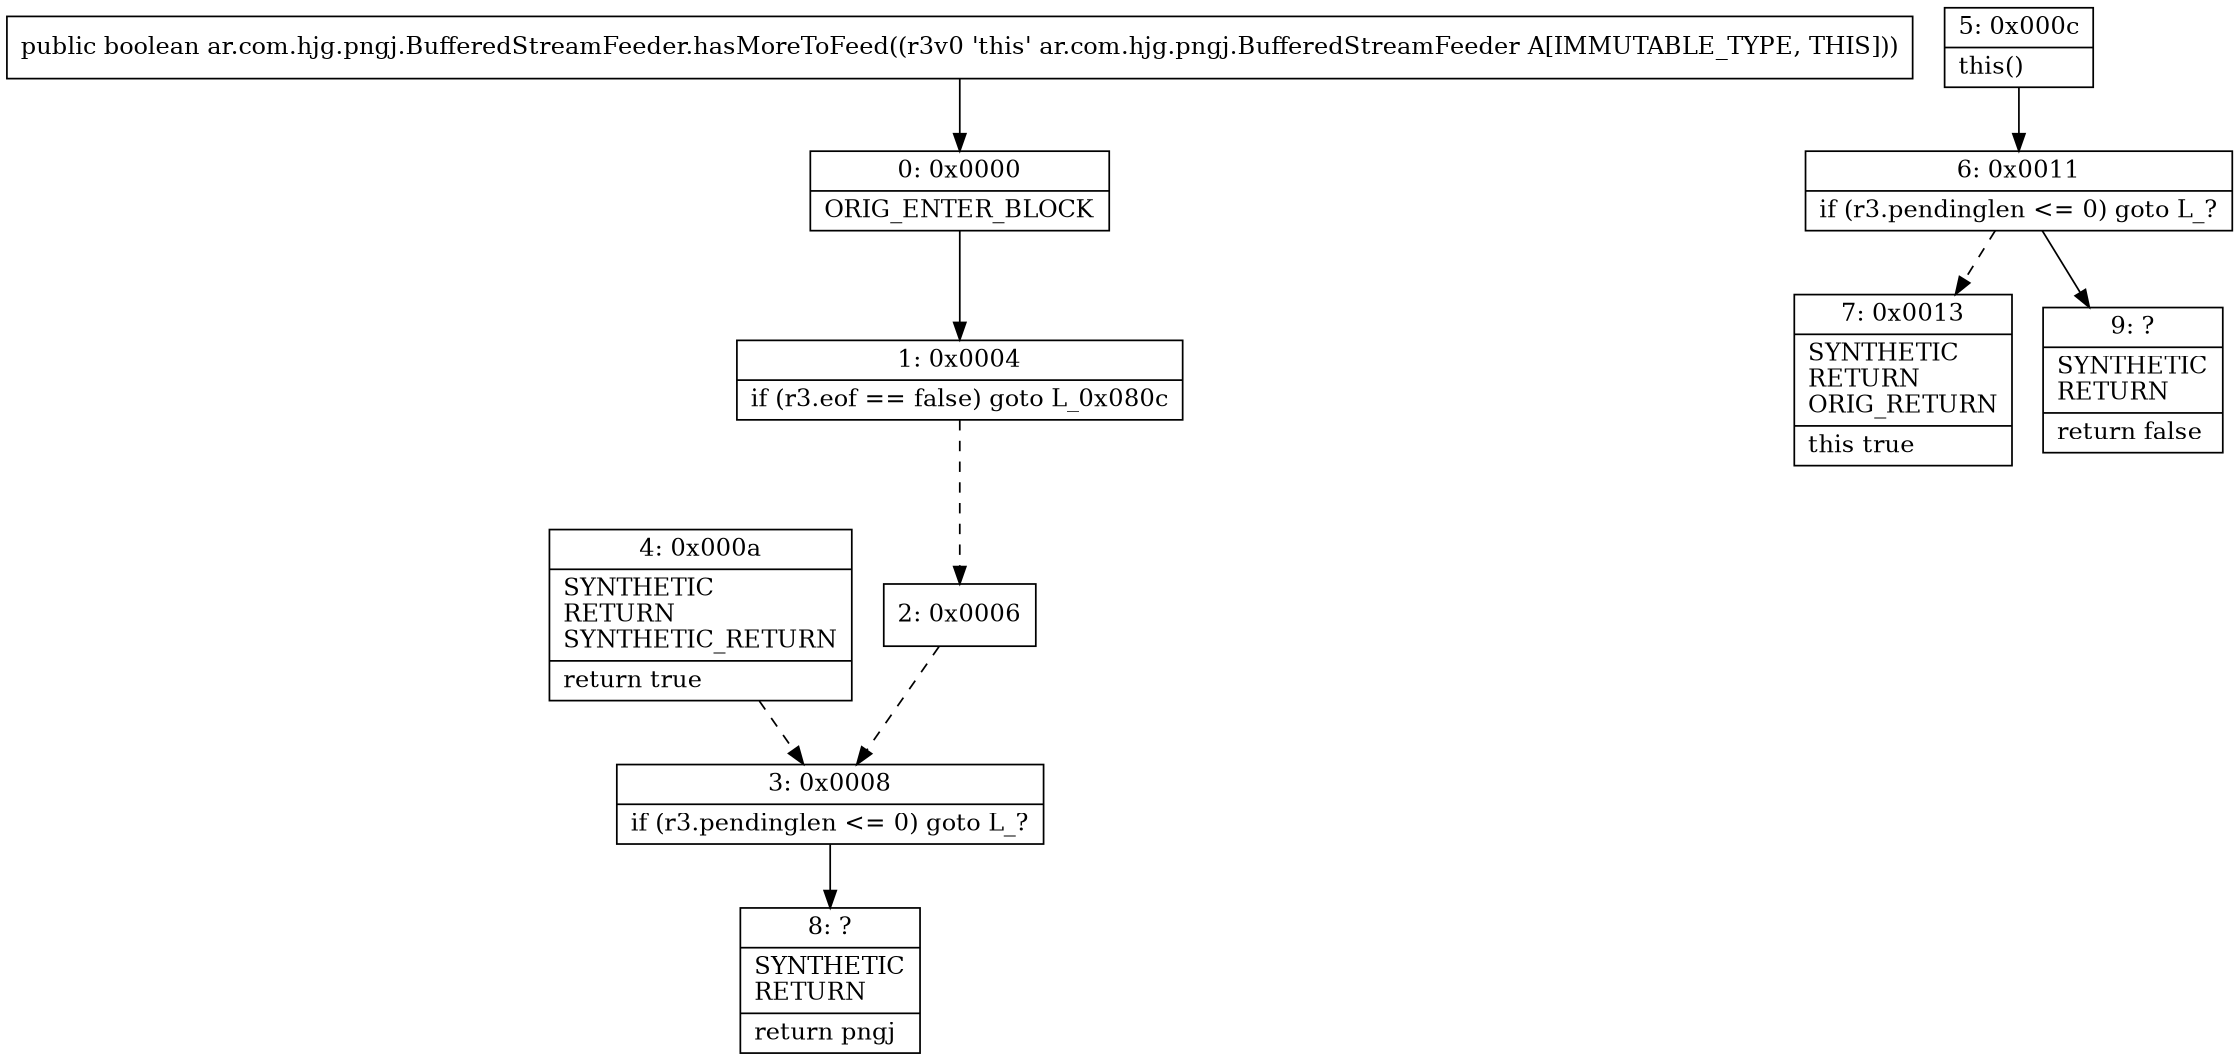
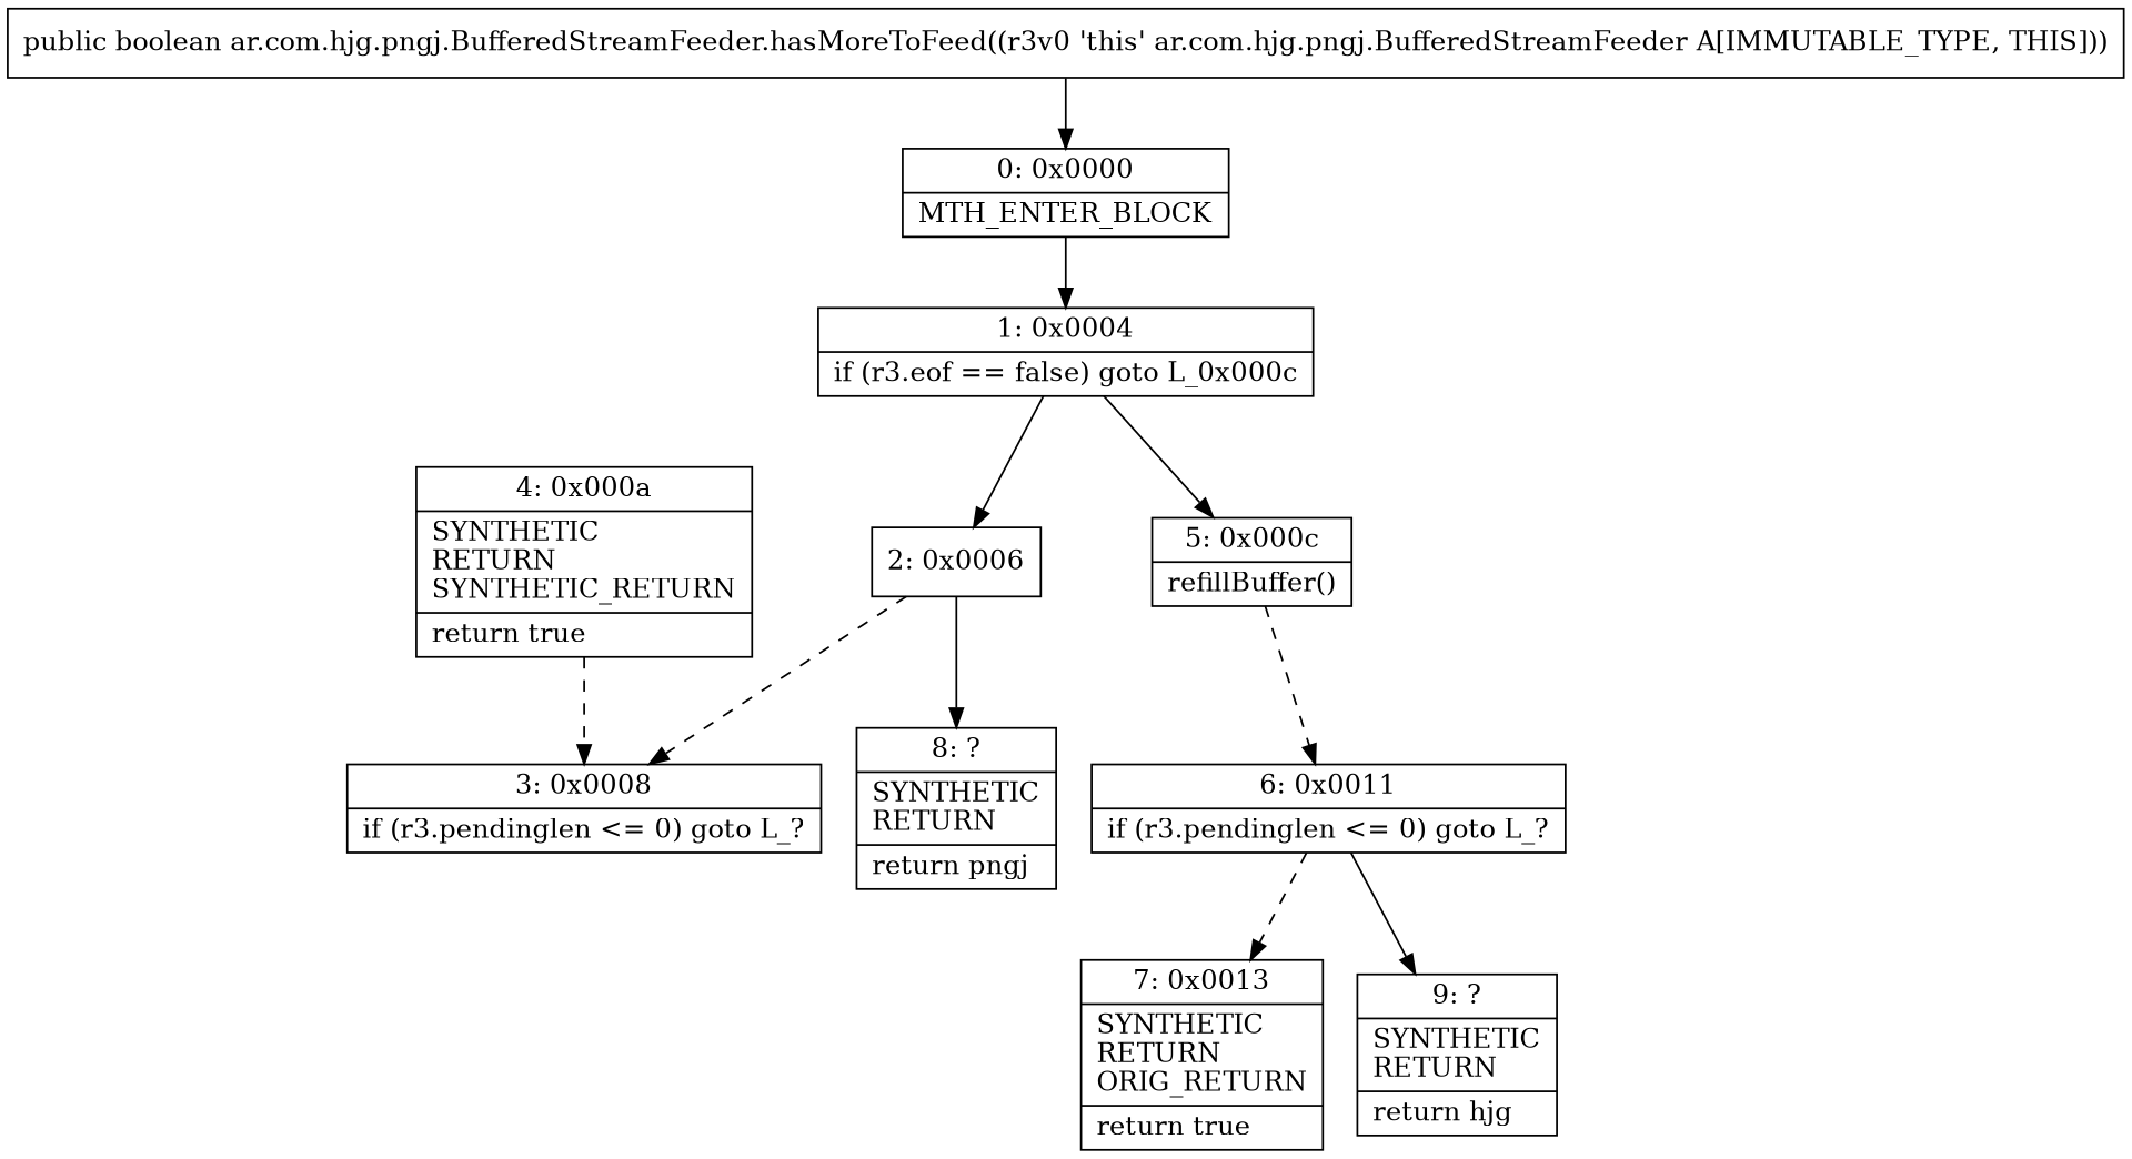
  digraph {
    node [shape=record]
-   n1 [label="{0\:\ 0x0000|ORIG_ENTER_BLOCK\l}"]
-   n2 [label="{1\:\ 0x0004|if (r3.eof == false) goto L_0x080c\l}"]
+   n1 [label="{0\:\ 0x0000|MTH_ENTER_BLOCK\l}"]
+   n2 [label="{1\:\ 0x0004|if (r3.eof == false) goto L_0x000c\l}"]
    n3 [label="{2\:\ 0x0006}"]
-   n4 [label="{5\:\ 0x000c|this()\l}"]
+   n4 [label="{5\:\ 0x000c|refillBuffer()\l}"]
    n5 [label="{3\:\ 0x0008|if (r3.pendinglen \<= 0) goto L_?\l}"]
    n6 [label="{6\:\ 0x0011|if (r3.pendinglen \<= 0) goto L_?\l}"]
    n7 [label="{8\:\ ?|SYNTHETIC\lRETURN\l|return pngj\l}"]
    n8 [label="{4\:\ 0x000a|SYNTHETIC\lRETURN\lSYNTHETIC_RETURN\l|return true\l}"]
-   n9 [label="{7\:\ 0x0013|SYNTHETIC\lRETURN\lORIG_RETURN\l|this true\l}"]
-   n10 [label="{9\:\ ?|SYNTHETIC\lRETURN\l|return false\l}"]
+   n9 [label="{7\:\ 0x0013|SYNTHETIC\lRETURN\lORIG_RETURN\l|return true\l}"]
+   n10 [label="{9\:\ ?|SYNTHETIC\lRETURN\l|return hjg\l}"]
    n11 [label="{public boolean ar.com.hjg.pngj.BufferedStreamFeeder.hasMoreToFeed((r3v0 'this' ar.com.hjg.pngj.BufferedStreamFeeder A[IMMUTABLE_TYPE, THIS])) }"]
    n1 -> n2
-   n2 -> n3 [style=dashed]
+   n2 -> n3 [style=solid]
+   n2 -> n4
    n3 -> n5 [style=dashed]
-   n4 -> n6
-   n5 -> n7
+   n4 -> n6 [style=dashed]
+   n3 -> n7
    n6 -> n9 [style=dashed]
    n6 -> n10
    n8 -> n5 [style=dashed]
    n11 -> n1
  }
